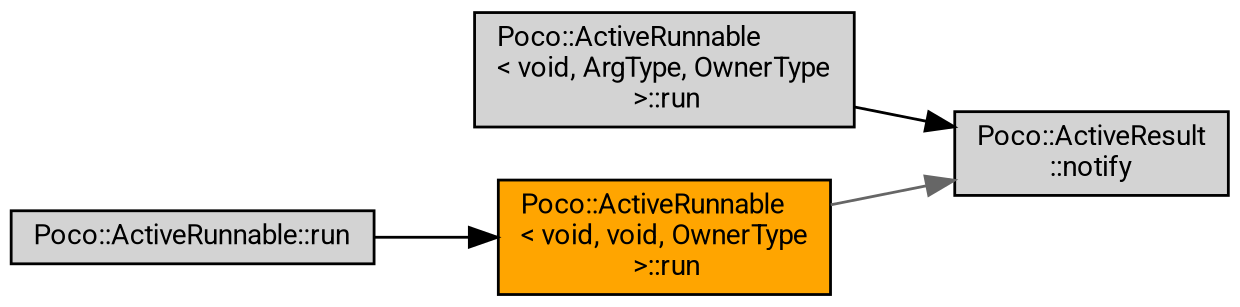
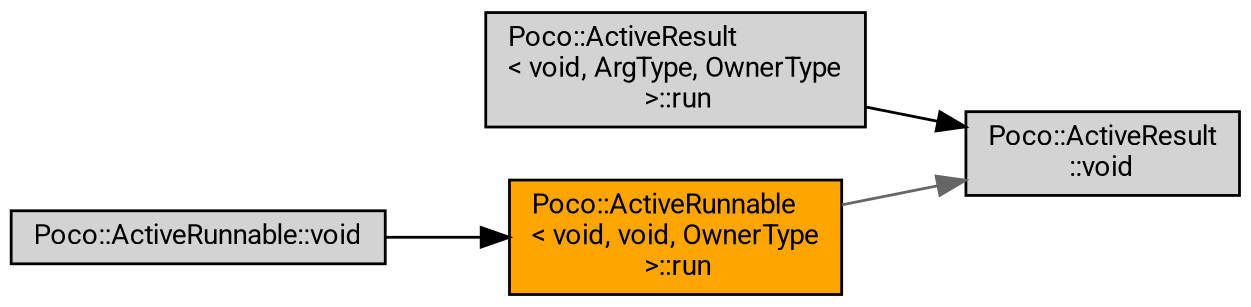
  digraph {
    fontname=Roboto
    rankdir=RL
    node [color=black fillcolor=lightgrey fontname=Roboto fontsize=10 shape=record style=filled]
    edge [color=black dir=back fontname=Roboto fontsize=10 labelfontname=Helvetica labelfontsize=10 style=solid]
-   n1 [fontcolor=black height=0.2 label="Poco::ActiveResult\l::notify" width=0.4]
-   n2 [height=0.2 label="Poco::ActiveRunnable\l\< void, ArgType, OwnerType\l \>::run" width=0.4]
+   n1 [fontcolor=black height=0.2 label="Poco::ActiveResult\l::void" width=0.4]
+   n2 [height=0.2 label="Poco::ActiveResult\l\< void, ArgType, OwnerType\l \>::run" width=0.4]
    n3 [fillcolor=orange height=0.2 label="Poco::ActiveRunnable\l\< void, void, OwnerType\l \>::run" width=0.4]
-   n4 [height=0.2 label="Poco::ActiveRunnable::run" width=0.4]
+   n4 [height=0.2 label="Poco::ActiveRunnable::void" width=0.4]
    n1 -> n2
    n1 -> n3 [color=gray40]
    n3 -> n4
  }
